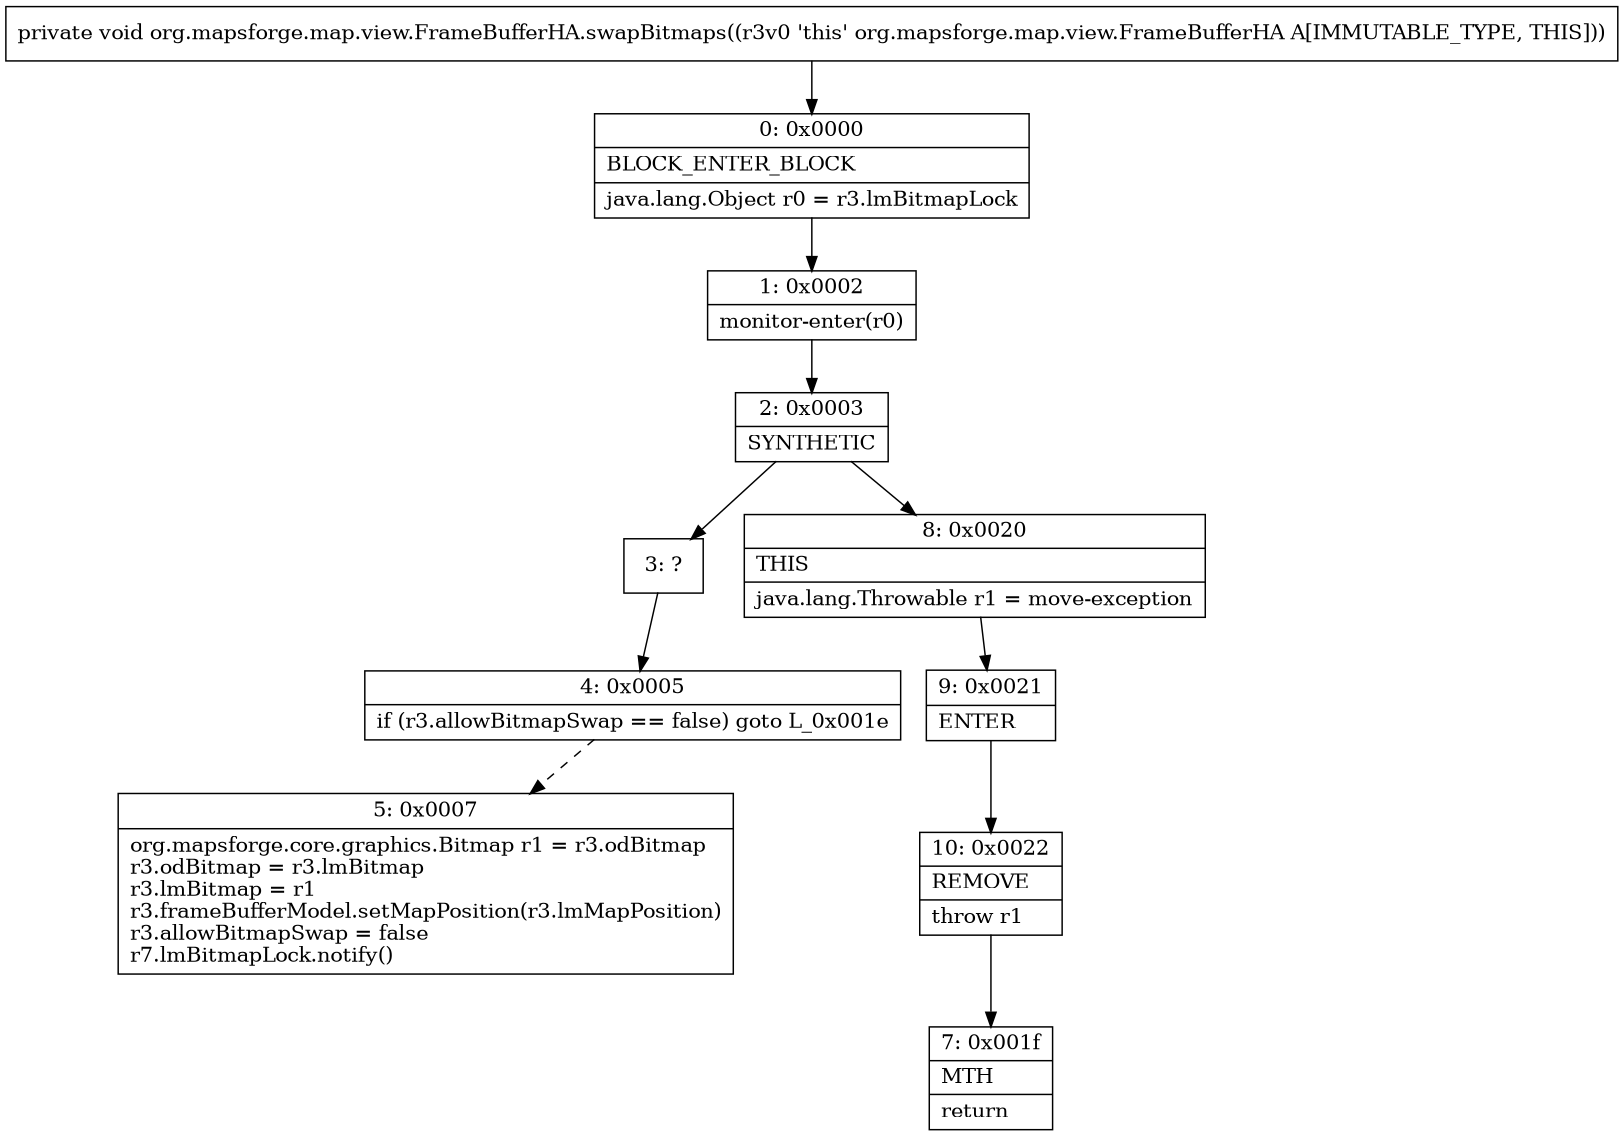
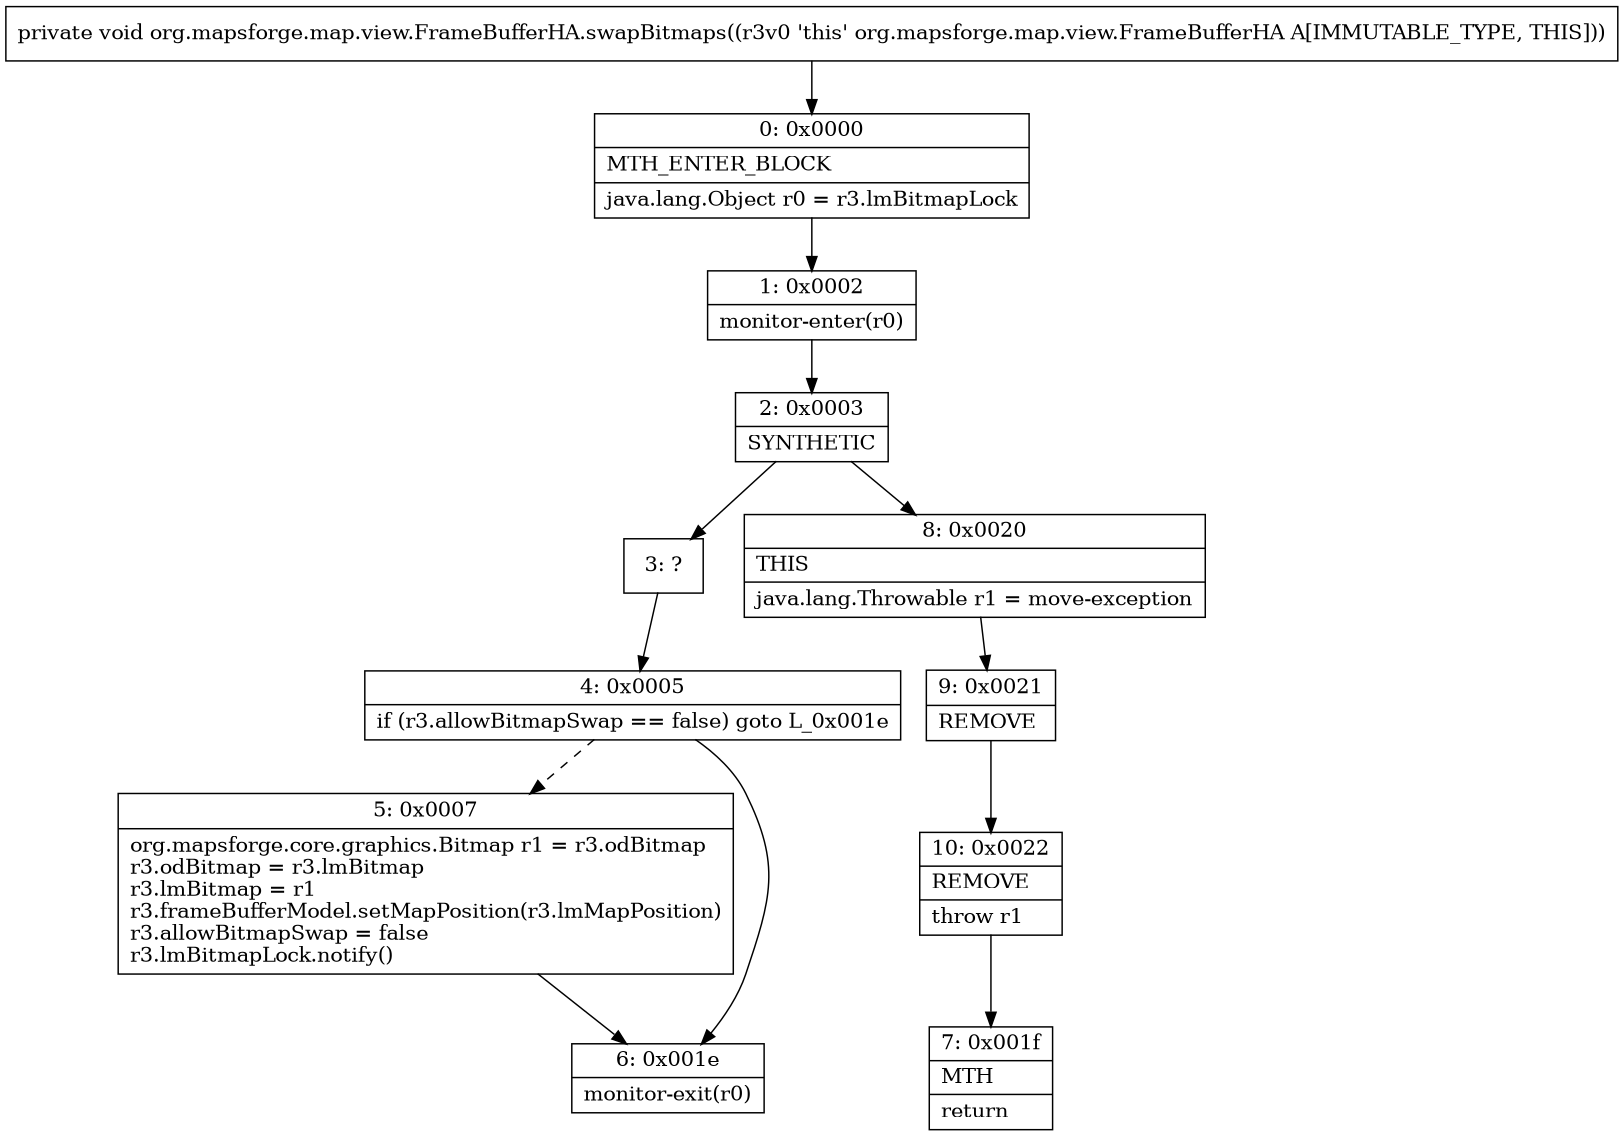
  digraph {
    node [shape=record]
-   n1 [label="{0\:\ 0x0000|BLOCK_ENTER_BLOCK\l|java.lang.Object r0 = r3.lmBitmapLock\l}"]
+   n1 [label="{0\:\ 0x0000|MTH_ENTER_BLOCK\l|java.lang.Object r0 = r3.lmBitmapLock\l}"]
    n2 [label="{1\:\ 0x0002|monitor\-enter(r0)\l}"]
    n3 [label="{2\:\ 0x0003|SYNTHETIC\l}"]
    n4 [label="{3\:\ ?}"]
    n5 [label="{8\:\ 0x0020|THIS\l|java.lang.Throwable r1 = move\-exception\l}"]
    n6 [label="{4\:\ 0x0005|if (r3.allowBitmapSwap == false) goto L_0x001e\l}"]
-   n7 [label="{9\:\ 0x0021|ENTER\l}"]
-   n8 [label="{5\:\ 0x0007|org.mapsforge.core.graphics.Bitmap r1 = r3.odBitmap\lr3.odBitmap = r3.lmBitmap\lr3.lmBitmap = r1\lr3.frameBufferModel.setMapPosition(r3.lmMapPosition)\lr3.allowBitmapSwap = false\lr7.lmBitmapLock.notify()\l}"]
+   n7 [label="{9\:\ 0x0021|REMOVE\l}"]
+   n8 [label="{5\:\ 0x0007|org.mapsforge.core.graphics.Bitmap r1 = r3.odBitmap\lr3.odBitmap = r3.lmBitmap\lr3.lmBitmap = r1\lr3.frameBufferModel.setMapPosition(r3.lmMapPosition)\lr3.allowBitmapSwap = false\lr3.lmBitmapLock.notify()\l}"]
+   n9 [label="{6\:\ 0x001e|monitor\-exit(r0)\l}"]
    n10 [label="{7\:\ 0x001f|MTH\l|return\l}"]
    n11 [label="{10\:\ 0x0022|REMOVE\l|throw r1\l}"]
    n12 [label="{private void org.mapsforge.map.view.FrameBufferHA.swapBitmaps((r3v0 'this' org.mapsforge.map.view.FrameBufferHA A[IMMUTABLE_TYPE, THIS])) }"]
    n1 -> n2
    n2 -> n3
    n3 -> n4
    n3 -> n5
    n4 -> n6
    n5 -> n7
    n6 -> n8 [style=dashed]
+   n6 -> n9
    n7 -> n11
+   n8 -> n9
    n11 -> n10
    n12 -> n1
  }
